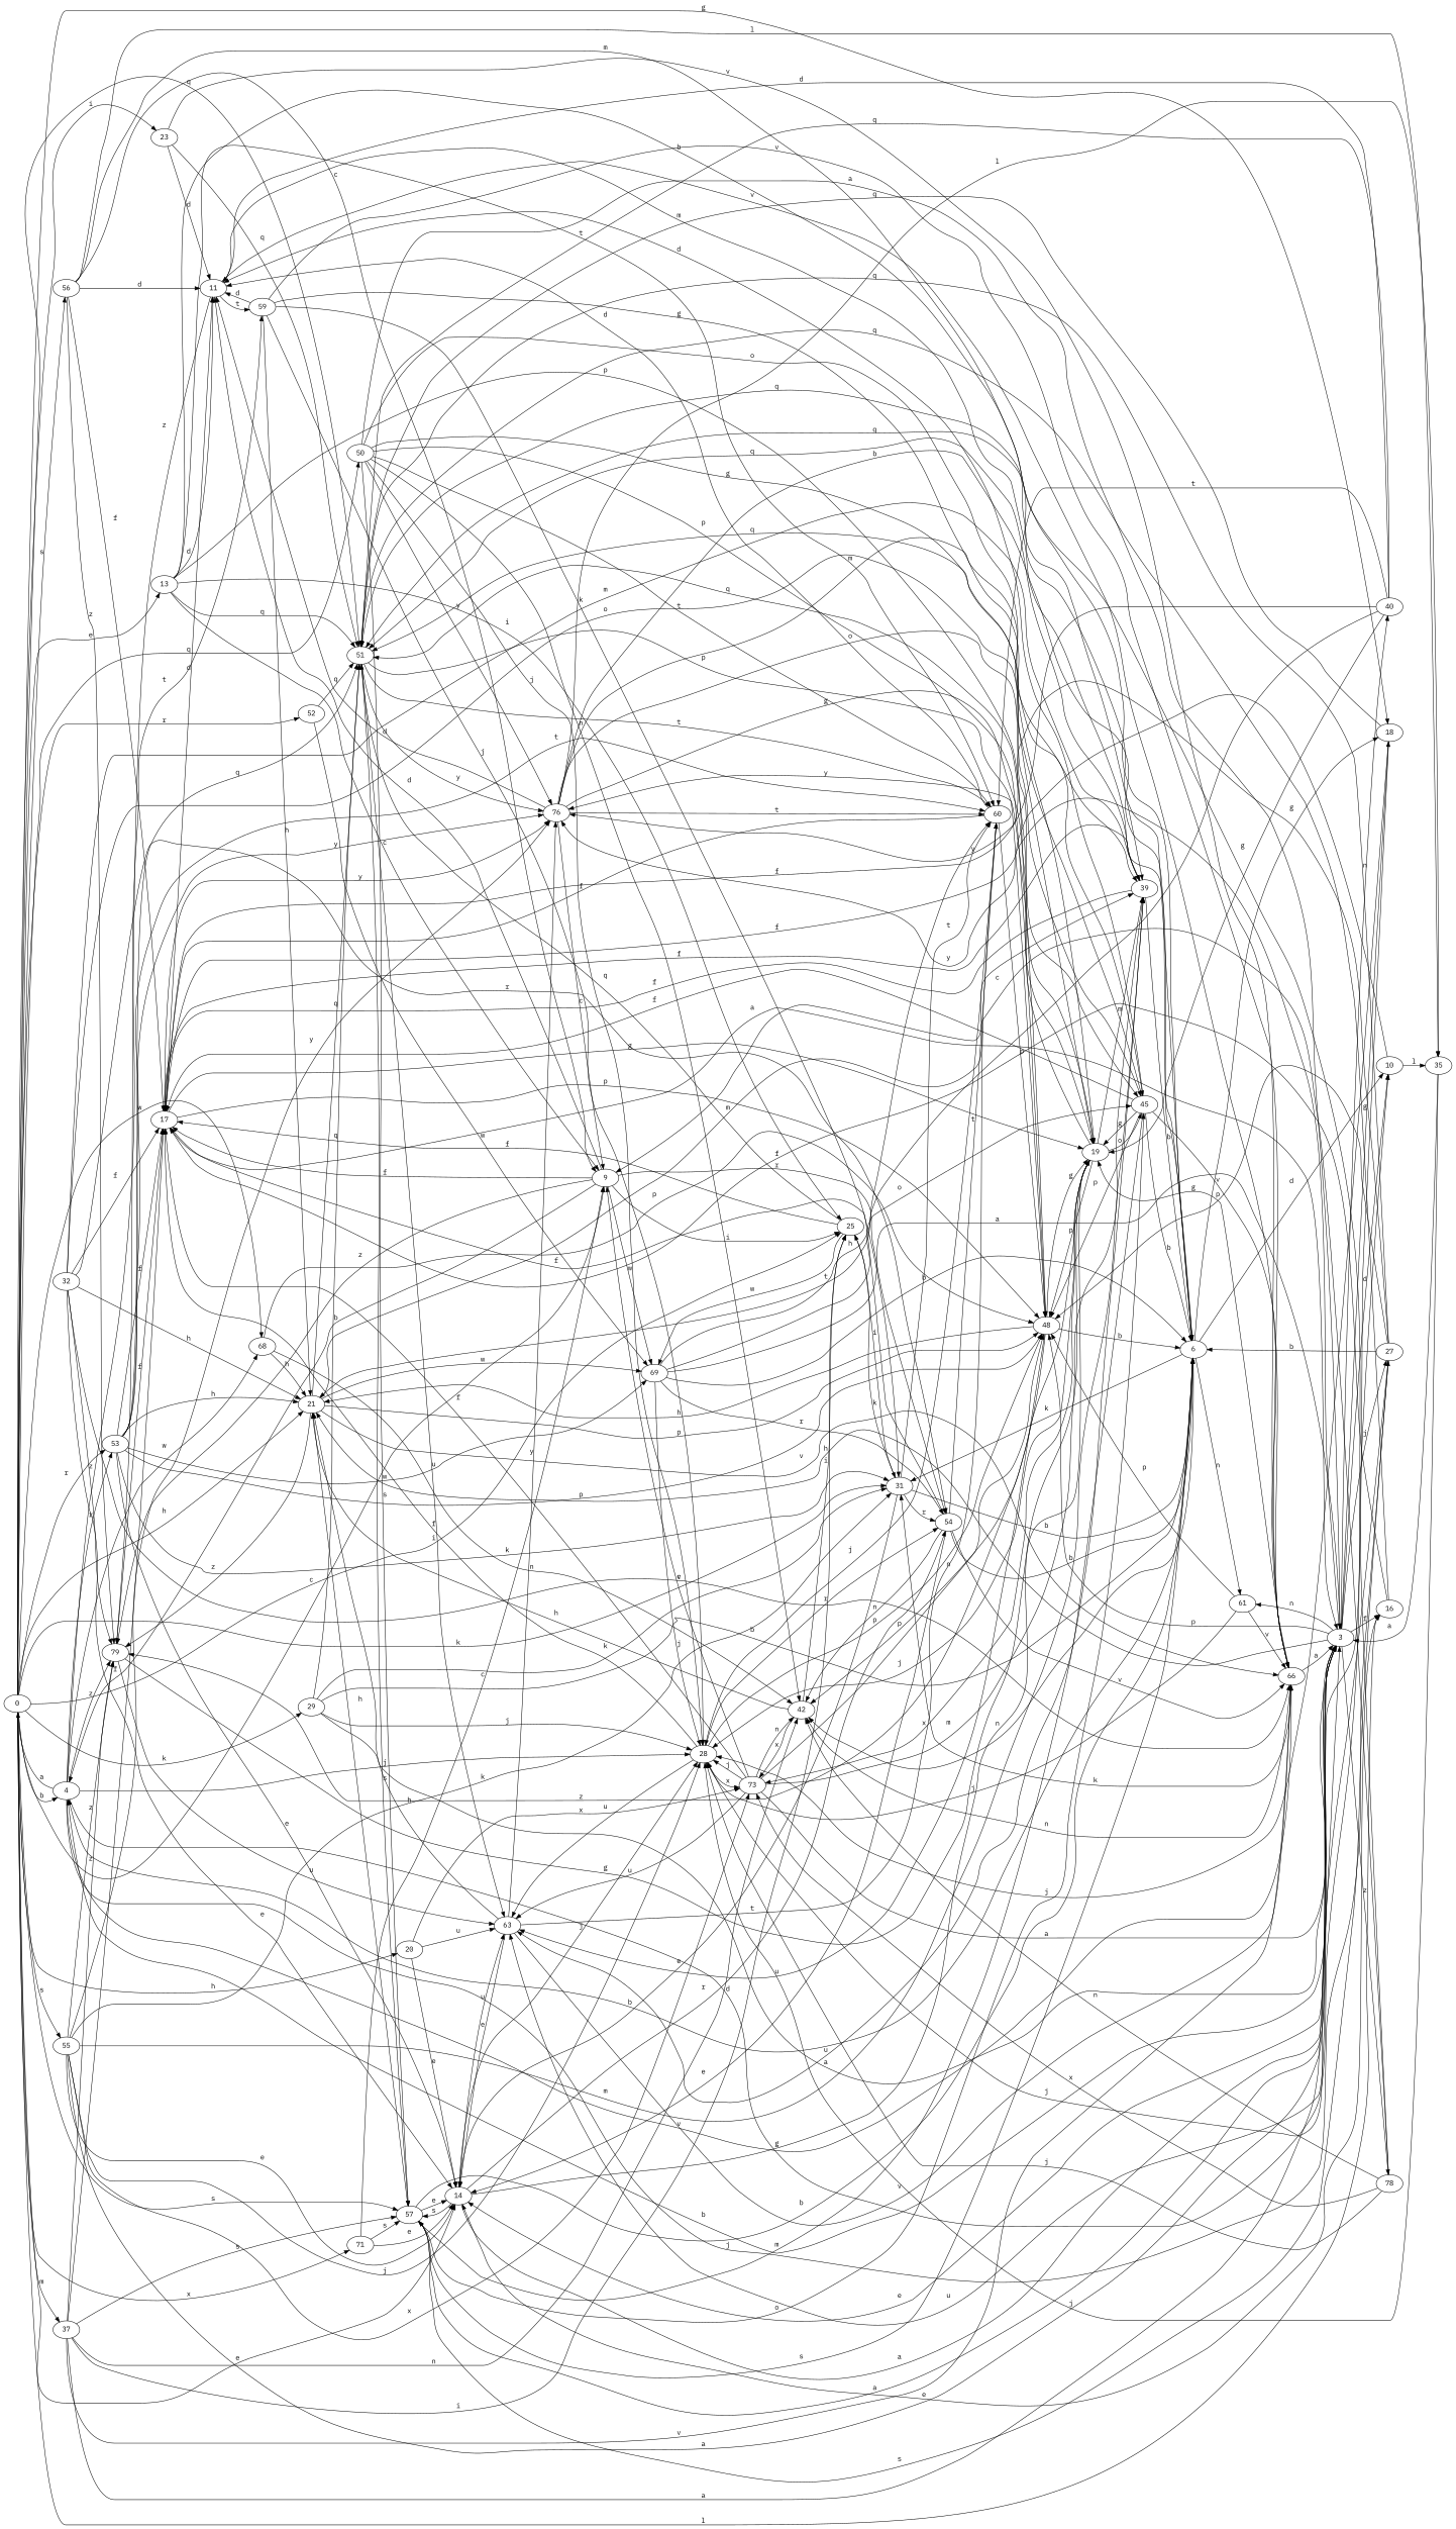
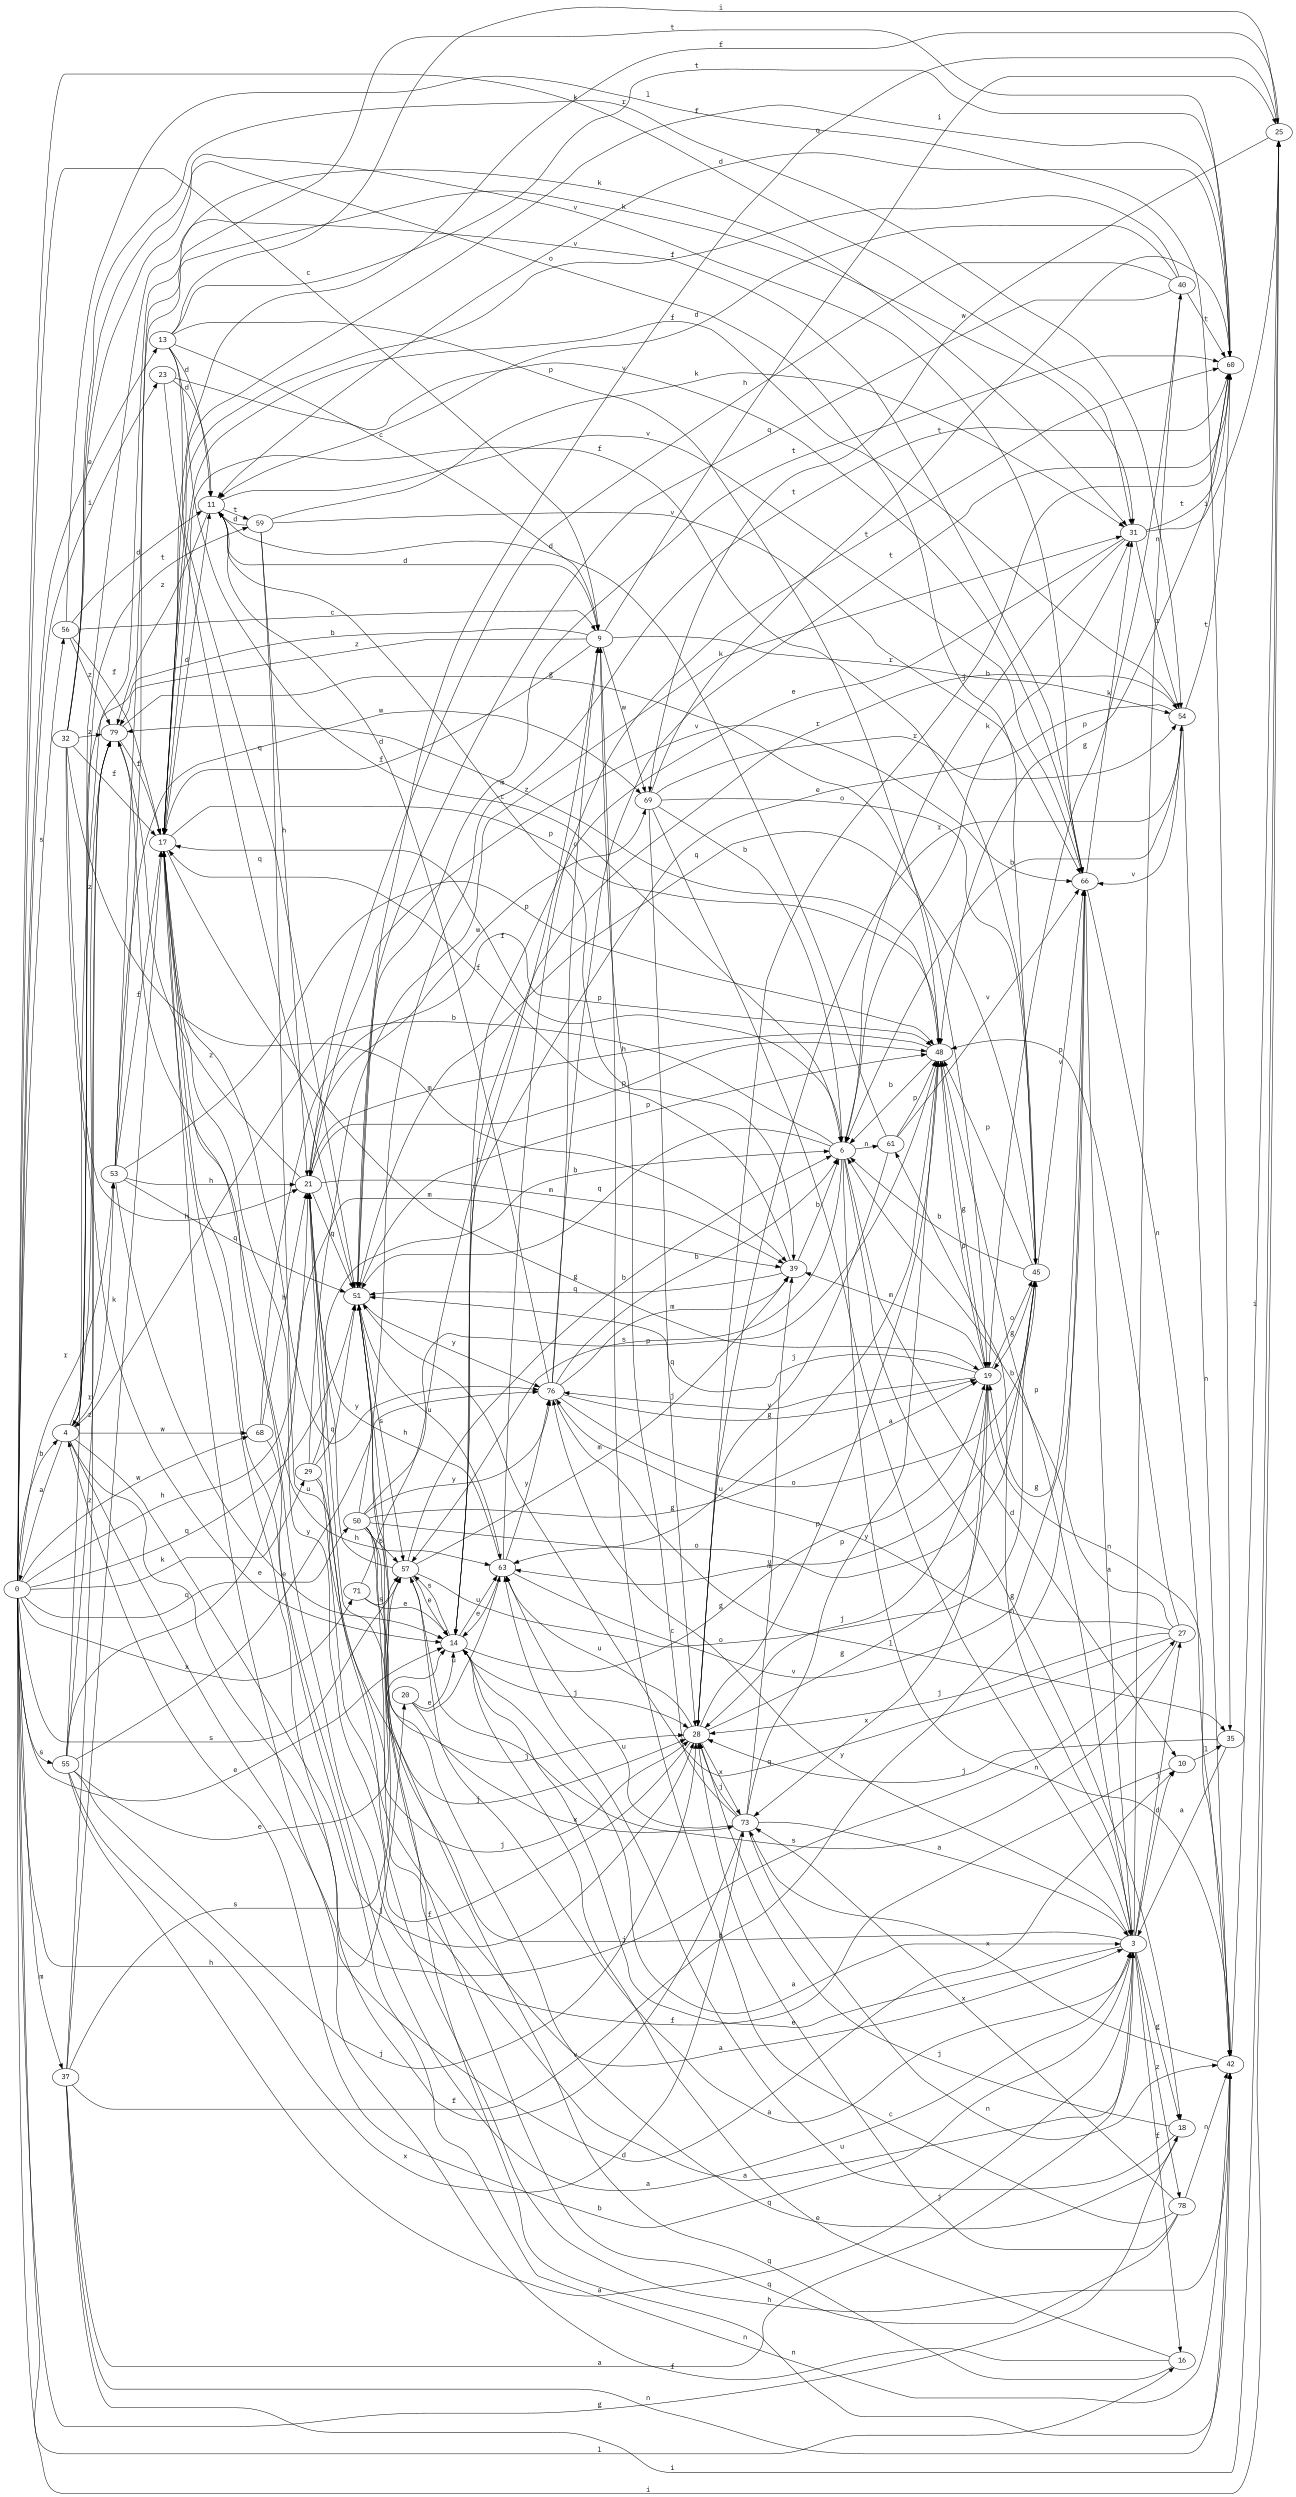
  strict digraph {
    fontname="IBM Plex Mono"
    rankdir=LR
    node [fontname="IBM Plex Mono"]
    edge [fontname="IBM Plex Mono"]
    0
    4
    9
    13
    14
    18
    20
    21
    23
    25
    29
    31
    37
    50
    51
-   52
    53
    55
    56
    57
    68
    71
    16
    10
    27
    28
    59
    66
    79
    17
    11
    54
    69
    48
    6
    60
    3
    19
    63
    73
    39
    32
    45
    42
    76
    35
    40
    n48 [label=61]
    78
    0 -> 4 [label=b]
    0 -> 9 [label=c]
    0 -> 13 [label=e]
    0 -> 14 [label=e]
    0 -> 18 [label=g]
    0 -> 20 [label=h]
    0 -> 21 [label=h]
    0 -> 23 [label=i]
    0 -> 25 [label=i]
    0 -> 29 [label=k]
    0 -> 31 [label=k]
    0 -> 37 [label=m]
    0 -> 50 [label=q]
    0 -> 51 [label=q]
-   0 -> 52 [label=r]
    0 -> 53 [label=r]
    0 -> 55 [label=s]
    0 -> 56 [label=s]
    0 -> 57 [label=s]
    0 -> 68 [label=w]
    0 -> 71 [label=x]
    0 -> 16 [label=l]
    4 -> 0 [label=a]
    4 -> 53 [label=r]
    4 -> 68 [label=w]
    4 -> 10 [label=d]
    4 -> 27 [label=j]
    4 -> 28 [label=j]
    4 -> 59 [label=t]
    4 -> 66 [label=v]
    4 -> 79 [label=z]
    9 -> 4 [label=b]
    9 -> 25 [label=i]
    9 -> 79 [label=z]
    9 -> 17 [label=f]
    9 -> 11 [label=d]
    9 -> 54 [label=r]
    9 -> 69 [label=w]
    13 -> 9 [label=c]
    13 -> 25 [label=i]
    13 -> 51 [label=q]
    13 -> 11 [label=d]
    13 -> 48 [label=p]
-   13 -> 6 [label=b]
+   13 -> 6 [label=c]
    13 -> 60 [label=t]
    14 -> 57 [label=s]
    14 -> 28 [label=j]
    14 -> 54 [label=r]
    14 -> 3 [label=a]
    14 -> 19 [label=g]
    14 -> 63 [label=u]
    18 -> 51 [label=q]
    18 -> 28 [label=j]
    18 -> 63 [label=u]
    20 -> 14 [label=e]
    20 -> 63 [label=u]
    20 -> 73 [label=x]
    21 -> 51 [label=q]
    21 -> 66 [label=v]
    21 -> 79 [label=z]
    21 -> 69 [label=w]
    21 -> 48 [label=p]
    21 -> 39 [label=m]
    23 -> 51 [label=q]
    23 -> 66 [label=v]
    23 -> 11 [label=d]
-   25 -> 31 [label=k]
    25 -> 51 [label=q]
    25 -> 17 [label=f]
    25 -> 69 [label=w]
    29 -> 31 [label=k]
    29 -> 51 [label=q]
    29 -> 28 [label=j]
    29 -> 6 [label=b]
    29 -> 3 [label=a]
    31 -> 14 [label=e]
    31 -> 25 [label=i]
    31 -> 54 [label=r]
    31 -> 6 [label=b]
    31 -> 60 [label=t]
    37 -> 25 [label=i]
    37 -> 57 [label=s]
    37 -> 66 [label=v]
    37 -> 79 [label=z]
-   37 -> 17 [label=f]
+   37 -> 17 [label=k]
    37 -> 3 [label=a]
    37 -> 42 [label=n]
    50 -> 57 [label=s]
    50 -> 28 [label=j]
    50 -> 48 [label=p]
    50 -> 60 [label=t]
    50 -> 3 [label=a]
    50 -> 19 [label=g]
    50 -> 45 [label=o]
    50 -> 42 [label=n]
    50 -> 76 [label=y]
    51 -> 57 [label=s]
    51 -> 48 [label=p]
    51 -> 60 [label=t]
    51 -> 63 [label=u]
    51 -> 76 [label=y]
-   52 -> 51 [label=q]
-   52 -> 69 [label=w]
    53 -> 14 [label=e]
    53 -> 21 [label=h]
    53 -> 31 [label=k]
    53 -> 51 [label=q]
    53 -> 17 [label=f]
    53 -> 69 [label=w]
    53 -> 48 [label=p]
    53 -> 60 [label=t]
-   53 -> 76 [label=y]
    55 -> 14 [label=e]
    55 -> 31 [label=k]
    55 -> 28 [label=j]
    55 -> 79 [label=z]
    55 -> 3 [label=a]
    55 -> 73 [label=x]
    55 -> 39 [label=m]
    55 -> 76 [label=y]
    56 -> 9 [label=c]
    56 -> 79 [label=z]
    56 -> 17 [label=f]
    56 -> 11 [label=d]
-   56 -> 39 [label=m]
    56 -> 35 [label=l]
    57 -> 14 [label=e]
    57 -> 21 [label=h]
    57 -> 6 [label=b]
    57 -> 3 [label=a]
    57 -> 39 [label=m]
    57 -> 45 [label=o]
    68 -> 21 [label=h]
    68 -> 48 [label=p]
    68 -> 42 [label=n]
    71 -> 9 [label=c]
    71 -> 14 [label=e]
    71 -> 57 [label=s]
    16 -> 14 [label=e]
    16 -> 51 [label=q]
    16 -> 17 [label=f]
    10 -> 17 [label=f]
    10 -> 35 [label=l]
    27 -> 51 [label=q]
    27 -> 57 [label=s]
    27 -> 28 [label=j]
    27 -> 48 [label=p]
    27 -> 6 [label=b]
    27 -> 76 [label=y]
    28 -> 17 [label=f]
    28 -> 54 [label=r]
    28 -> 48 [label=p]
-   59 -> 19 [label=g]
+   28 -> 19 [label=g]
    28 -> 63 [label=u]
    28 -> 73 [label=x]
    59 -> 21 [label=h]
    59 -> 31 [label=k]
    59 -> 28 [label=j]
    59 -> 66 [label=v]
    59 -> 11 [label=d]
    66 -> 31 [label=k]
    66 -> 3 [label=a]
    66 -> 19 [label=g]
    66 -> 42 [label=n]
    79 -> 17 [label=f]
    79 -> 19 [label=g]
    79 -> 63 [label=u]
    17 -> 11 [label=d]
    17 -> 48 [label=p]
    17 -> 3 [label=a]
    17 -> 19 [label=g]
    17 -> 76 [label=y]
    11 -> 59 [label=t]
    11 -> 66 [label=v]
    11 -> 79 [label=z]
    11 -> 39 [label=m]
    54 -> 14 [label=e]
    54 -> 66 [label=v]
    54 -> 17 [label=f]
    54 -> 6 [label=b]
    54 -> 60 [label=t]
    54 -> 42 [label=n]
    69 -> 28 [label=j]
    69 -> 54 [label=r]
    69 -> 6 [label=b]
    69 -> 60 [label=t]
    69 -> 3 [label=a]
    69 -> 45 [label=o]
    48 -> 21 [label=h]
    48 -> 79 [label=z]
    48 -> 6 [label=b]
    48 -> 19 [label=g]
    48 -> 63 [label=u]
    6 -> 4 [label=b]
    6 -> 18 [label=g]
    6 -> 31 [label=k]
    6 -> 51 [label=q]
    6 -> 57 [label=s]
    6 -> 10 [label=d]
    6 -> 17 [label=f]
    6 -> 42 [label=n]
    6 -> n48 [label=n]
    60 -> 28 [label=j]
    60 -> 17 [label=f]
    60 -> 11 [label=d]
    60 -> 48 [label=p]
    3 -> 4 [label=b]
    3 -> 14 [label=e]
    3 -> 18 [label=g]
    3 -> 21 [label=h]
    3 -> 16 [label=f]
    3 -> 10 [label=d]
    3 -> 27 [label=j]
    3 -> 48 [label=p]
    3 -> 76 [label=y]
    3 -> 40 [label=n]
    3 -> n48 [label=n]
    3 -> 78 [label=z]
    19 -> 51 [label=q]
    19 -> 28 [label=j]
    19 -> 48 [label=p]
    19 -> 73 [label=x]
    19 -> 39 [label=m]
    19 -> 45 [label=o]
    19 -> 42 [label=n]
    19 -> 76 [label=y]
    63 -> 14 [label=e]
    63 -> 21 [label=h]
    63 -> 66 [label=v]
    63 -> 60 [label=t]
    63 -> 76 [label=y]
    73 -> 9 [label=c]
    73 -> 28 [label=j]
    73 -> 17 [label=f]
    73 -> 48 [label=p]
    73 -> 3 [label=a]
    73 -> 63 [label=u]
    73 -> 39 [label=m]
    73 -> 42 [label=n]
    39 -> 51 [label=q]
    39 -> 17 [label=f]
    39 -> 6 [label=b]
    32 -> 14 [label=e]
    32 -> 21 [label=h]
    32 -> 66 [label=v]
    32 -> 79 [label=z]
    32 -> 17 [label=f]
    32 -> 54 [label=r]
    32 -> 39 [label=m]
    32 -> 45 [label=o]
    45 -> 51 [label=q]
    45 -> 66 [label=v]
    45 -> 17 [label=f]
    45 -> 48 [label=p]
    45 -> 6 [label=b]
    45 -> 19 [label=g]
    45 -> 63 [label=u]
    42 -> 21 [label=h]
    42 -> 25 [label=i]
    42 -> 73 [label=x]
    76 -> 9 [label=c]
    76 -> 11 [label=d]
    76 -> 6 [label=b]
    76 -> 60 [label=t]
    76 -> 19 [label=g]
    76 -> 39 [label=m]
    76 -> 45 [label=o]
    76 -> 35 [label=l]
    35 -> 28 [label=j]
    35 -> 3 [label=a]
    40 -> 21 [label=h]
    40 -> 51 [label=q]
    40 -> 17 [label=f]
    40 -> 11 [label=d]
    40 -> 60 [label=t]
    40 -> 19 [label=g]
    n48 -> 28 [label=j]
    n48 -> 66 [label=v]
-   45 -> 11 [label=d]
+   n48 -> 11 [label=d]
    n48 -> 48 [label=p]
    78 -> 9 [label=c]
    78 -> 51 [label=q]
    78 -> 28 [label=j]
    78 -> 73 [label=x]
    78 -> 42 [label=n]
  }
